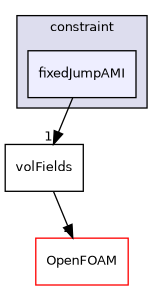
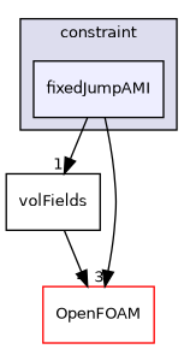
  digraph {
    compound=true
    node [fontname=Helvetica fontsize=10 shape=box]
    edge [labeldistance=1.5 labelfontname=Helvetica labelfontsize=10]
    n1 [fillcolor="#eeeeff" label=fixedJumpAMI pencolor=black style=filled]
    n2 [label=volFields]
    n3 [color=red label=OpenFOAM]
    subgraph cluster_1 {
      bgcolor="#ddddee"
      fontname=Helvetica
      fontsize=10
      label=constraint
      pencolor=black
      n1
    }
    n1 -> n2 [headlabel=1]
+   n1 -> n3 [headlabel=3]
    n2 -> n3 [headlabel=4]
  }
